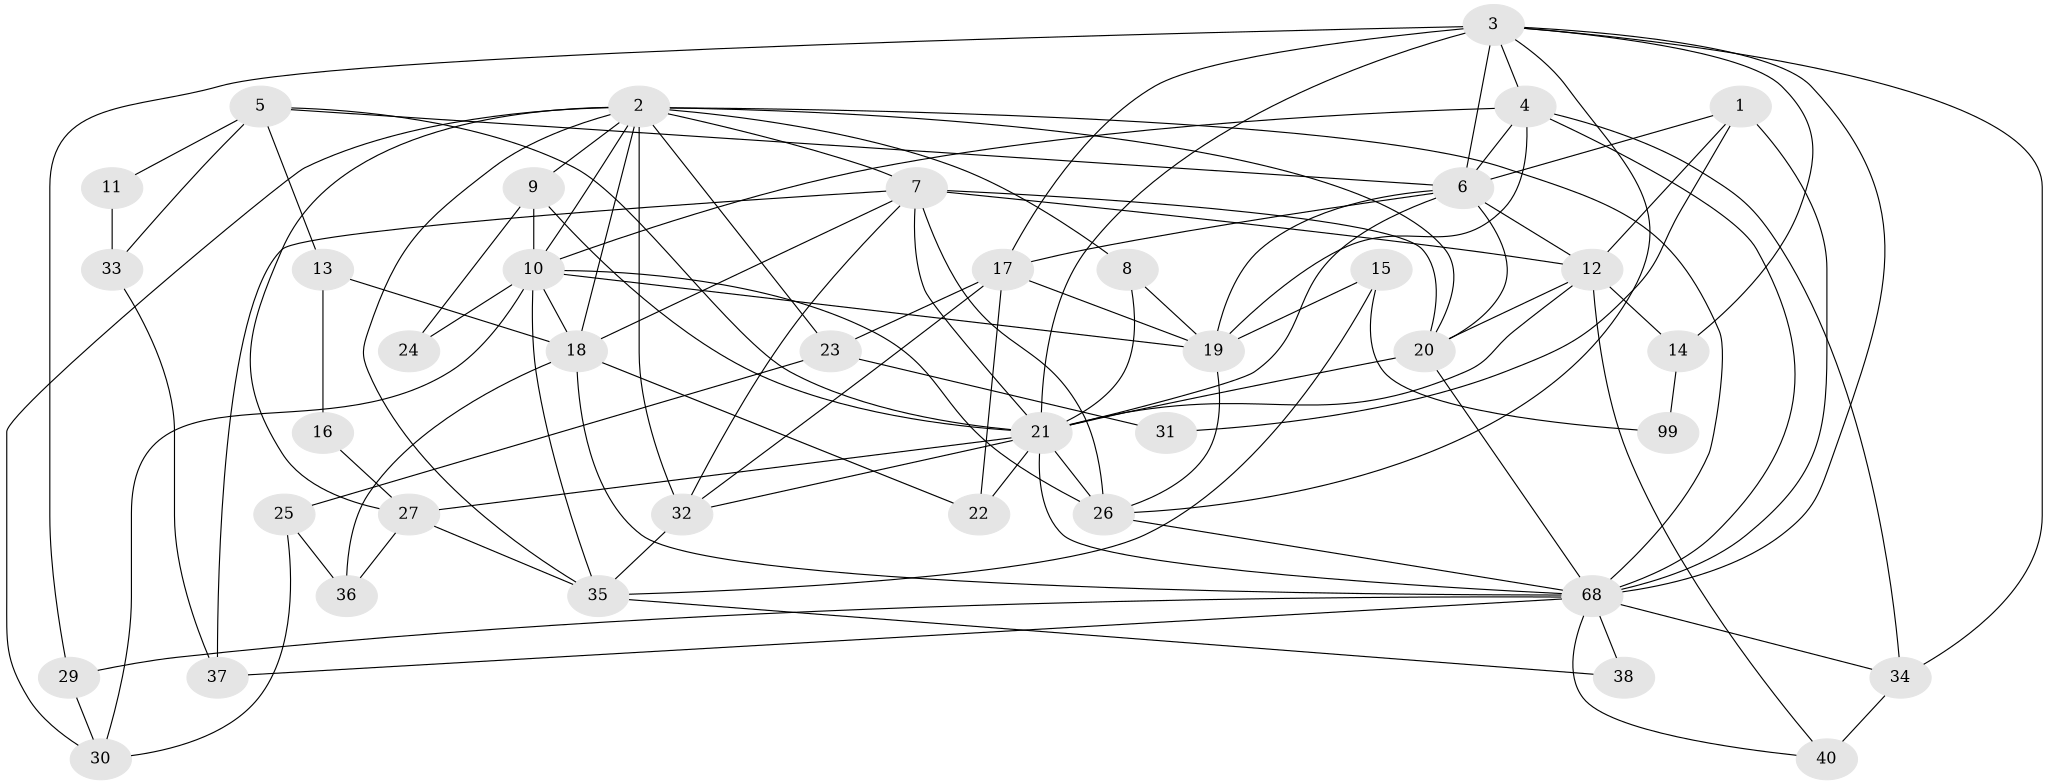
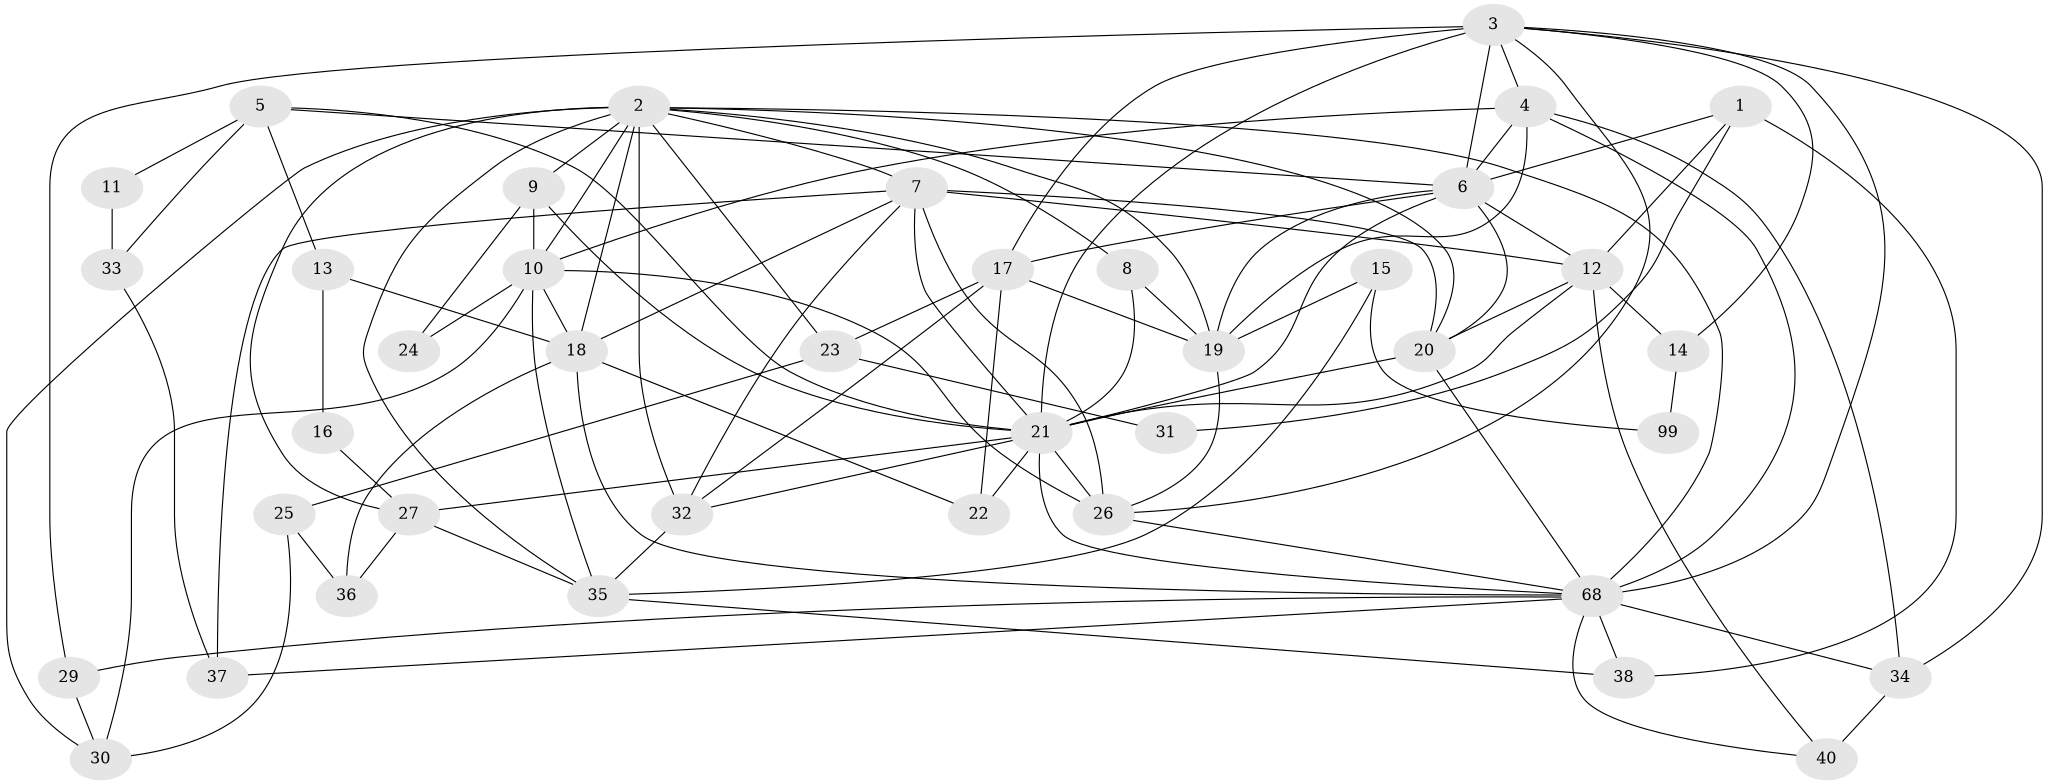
  graph {
    node [color=gray90 style=filled]
    edge [weight=1.0]
    1
    6
    12
    n4 [label=68]
    31
    19
    20
    17
    21
    14
    40
    29
    34
    37
    38
    2
    7
    8
    9
    10
    18
    23
    27
    30
    32
    35
    26
    24
    22
    36
    25
    3
    4
    n34 [label=99]
    5
    11
    13
    33
    16
    15
    1 -- 6
    1 -- 12 [weight=2.0]
-   1 -- n4
+   1 -- 38
    1 -- 31
    6 -- 12
    6 -- 19
    6 -- 20
    6 -- 17
    6 -- 21
    12 -- 20
    12 -- 21
    12 -- 14
    12 -- 40
    n4 -- 40
    n4 -- 29
    n4 -- 34
    n4 -- 37
    n4 -- 38 [weight=2.0]
    19 -- 26
    20 -- n4
    20 -- 21
    17 -- 19
    17 -- 23
    17 -- 32
    17 -- 22
    21 -- n4
    21 -- 27
    21 -- 32
    21 -- 26 [weight=2.0]
    21 -- 22
    14 -- n34
    29 -- 30
    34 -- 40
    2 -- n4
-   10 -- 19
+   2 -- 19
    2 -- 20
    2 -- 7
    2 -- 8
    2 -- 9 [weight=2.0]
    2 -- 10 [weight=2.0]
    2 -- 18
    2 -- 23
    2 -- 27
    2 -- 30
    2 -- 32
    2 -- 35
    7 -- 12 [weight=2.0]
    7 -- 20
    7 -- 21
    7 -- 37
    7 -- 18
    7 -- 32
    7 -- 26
    8 -- 19
    8 -- 21
    9 -- 21
    9 -- 10
    9 -- 24
    10 -- 18
    10 -- 30
    10 -- 35
    10 -- 26 [weight=2.0]
    10 -- 24
    18 -- n4
    18 -- 22
    18 -- 36
    23 -- 31
    23 -- 25
    27 -- 35
    27 -- 36
    32 -- 35
    35 -- 38
    26 -- n4
    25 -- 30
    25 -- 36
    3 -- 6
    3 -- n4
    3 -- 17 [weight=2.0]
    3 -- 21
    3 -- 14
    3 -- 29
    3 -- 34
    3 -- 26
    3 -- 4
    4 -- 6
    4 -- n4
    4 -- 19
    4 -- 34
    4 -- 10 [weight=2.0]
    5 -- 6
    5 -- 21
    5 -- 11
    5 -- 13
    5 -- 33
    11 -- 33
    13 -- 18
    13 -- 16
    33 -- 37
    16 -- 27
    15 -- 19
    15 -- 35
    15 -- n34
  }
